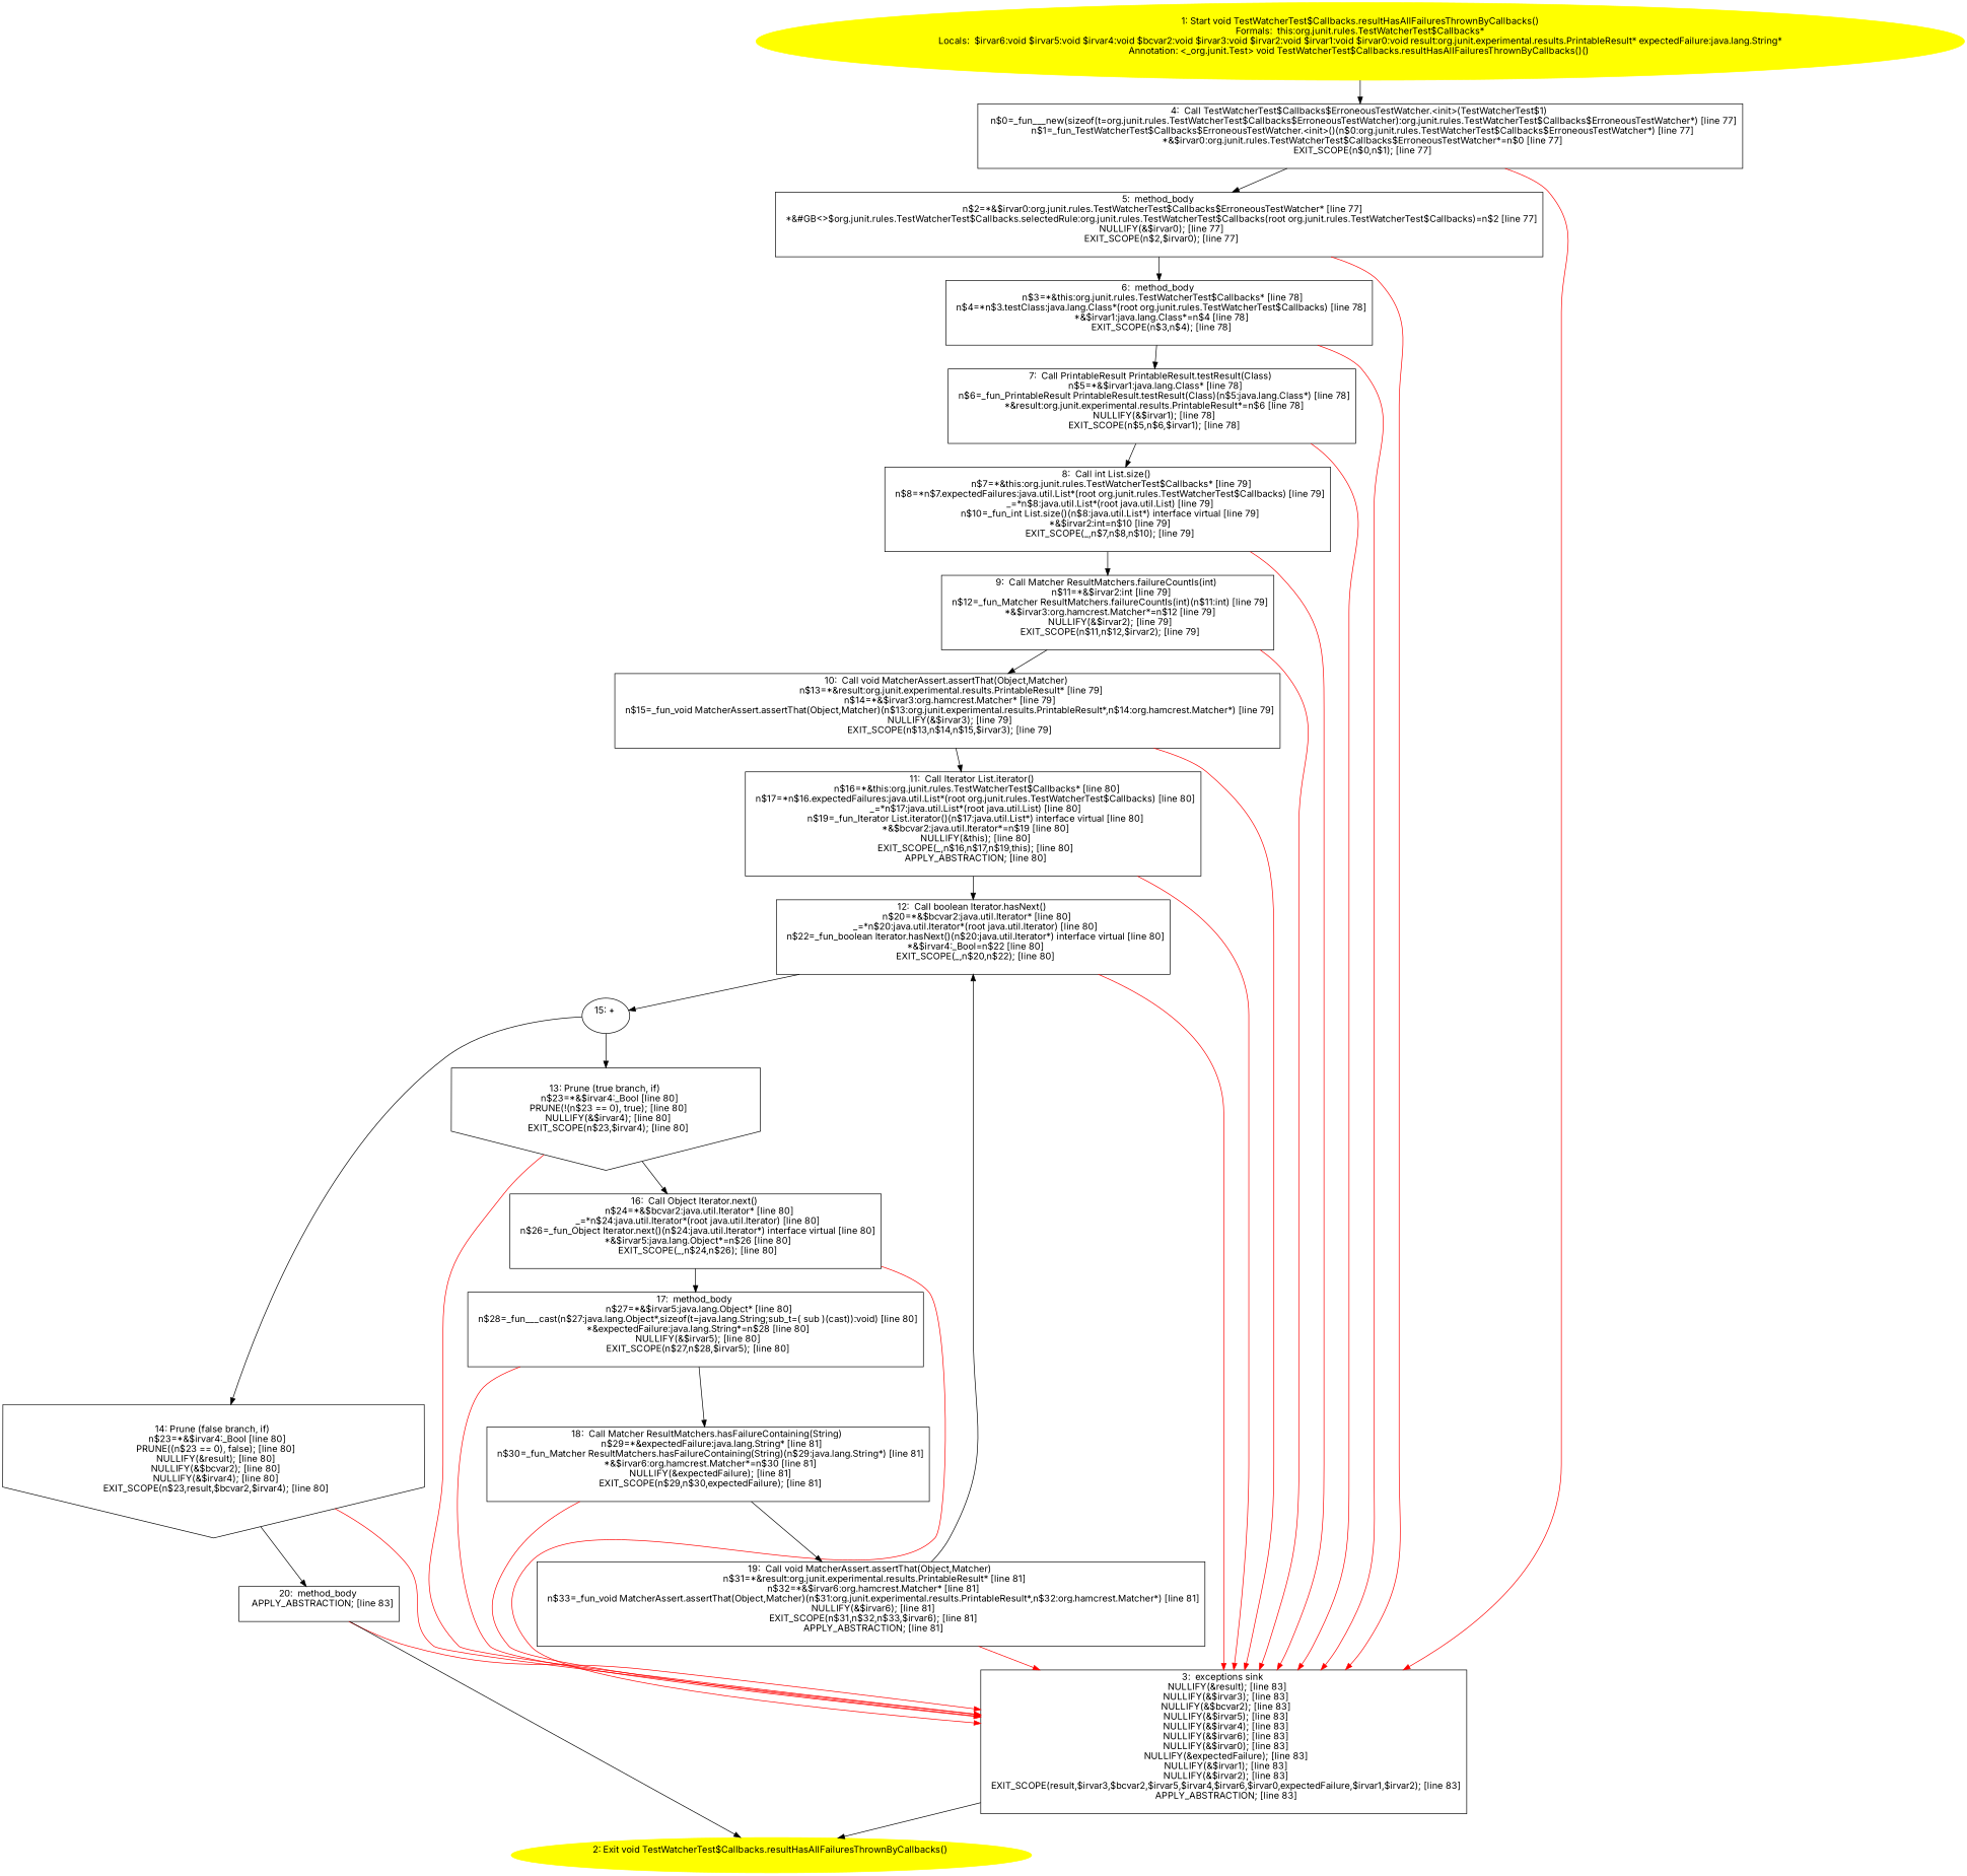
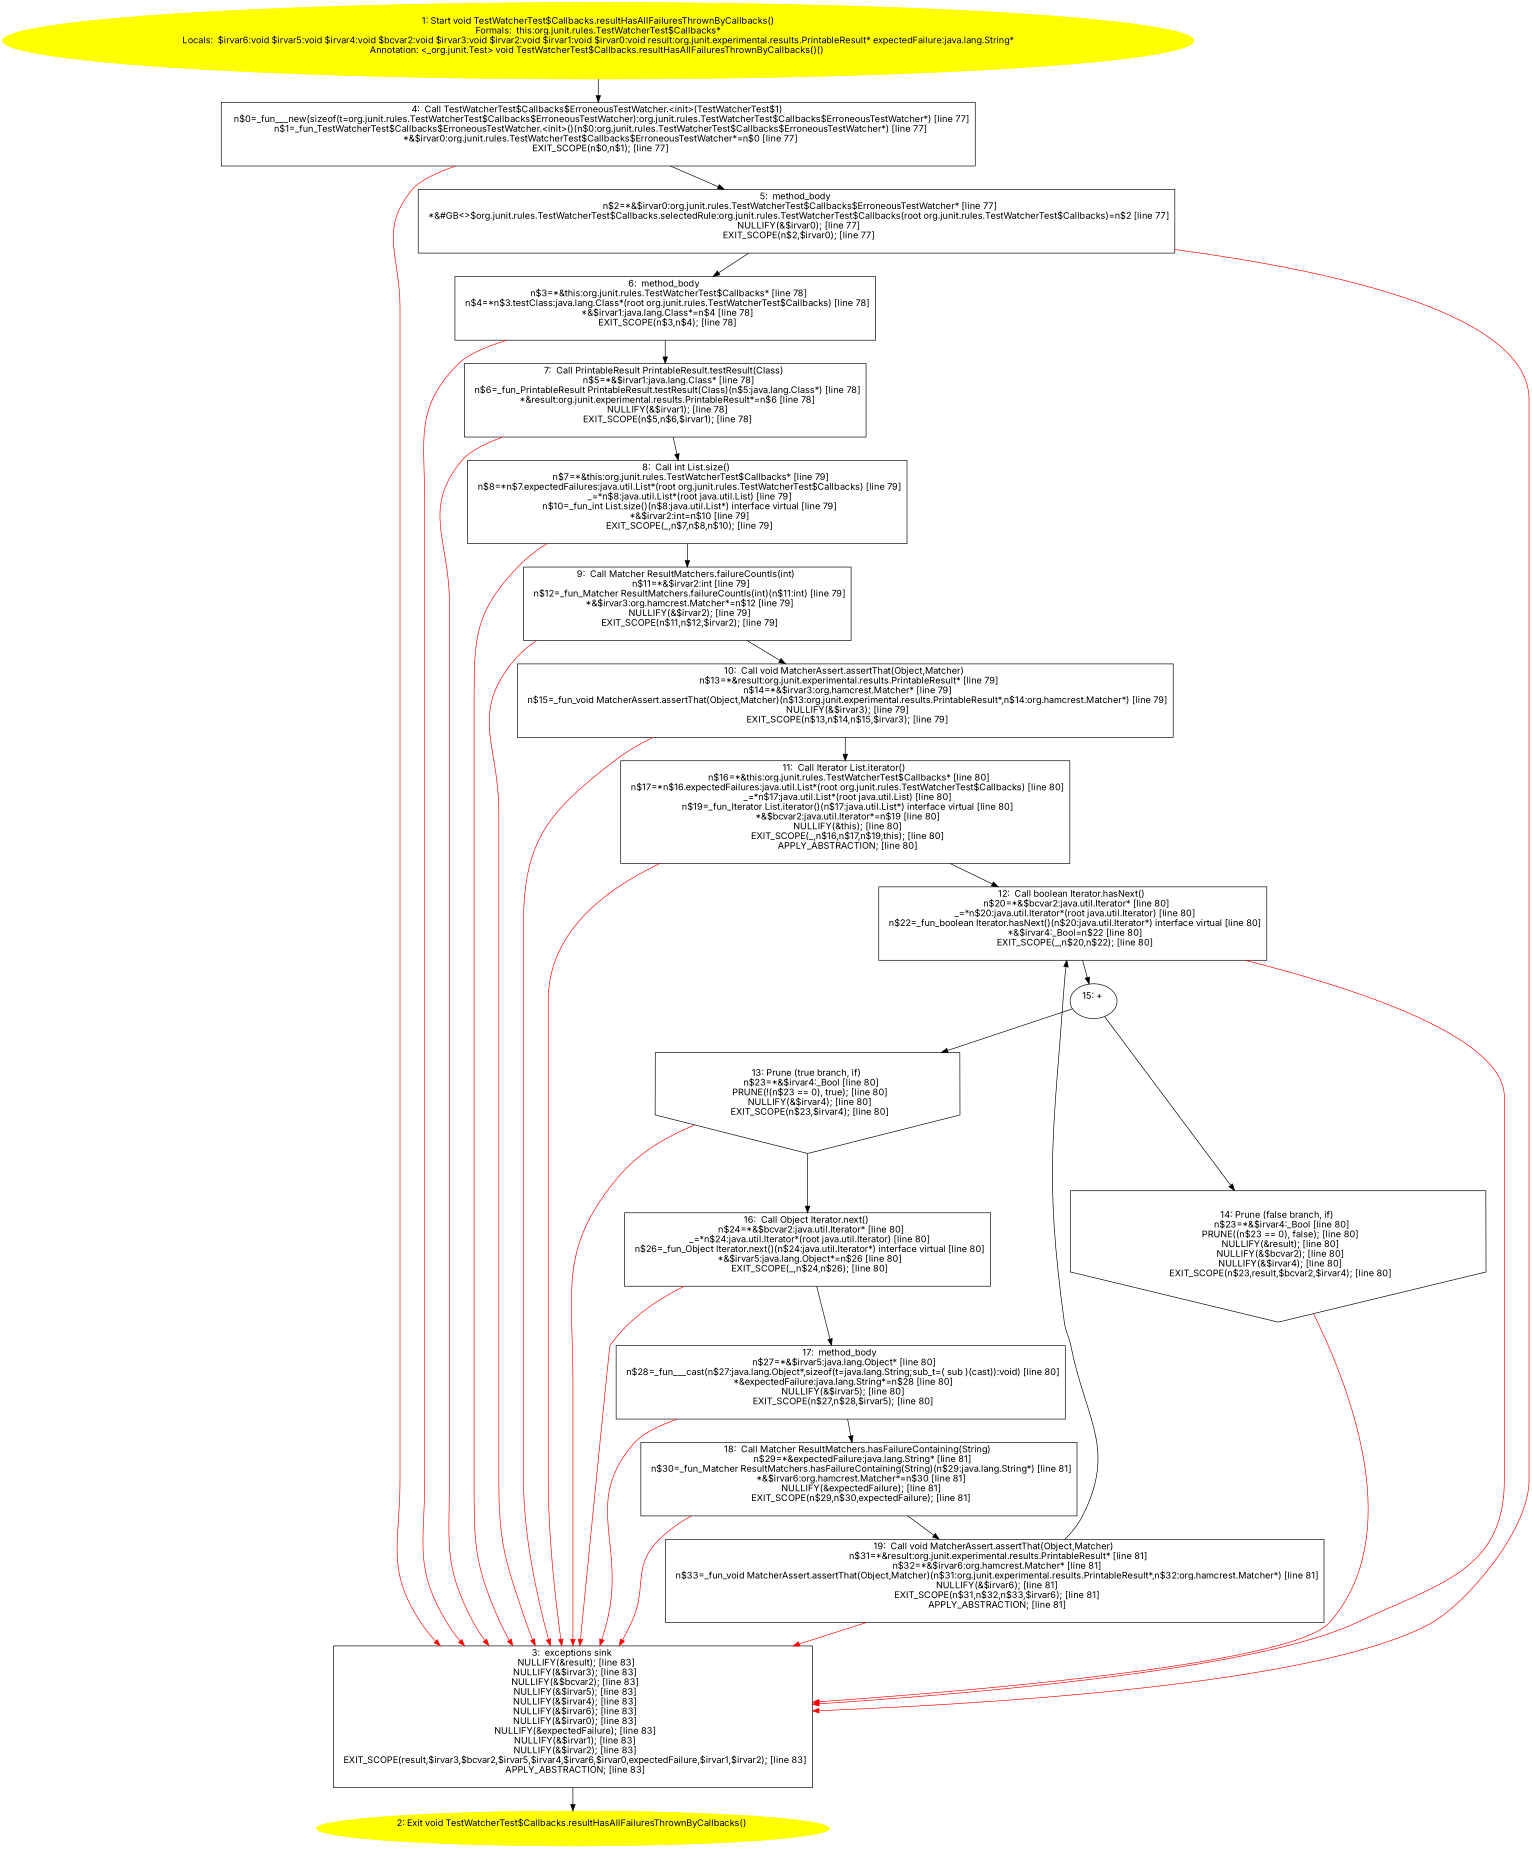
  digraph {
    fontname=Inter
    node [fontname=Inter shape=box]
    edge [fontname=Inter]
    n1 [color=yellow label="1: Start void TestWatcherTest$Callbacks.resultHasAllFailuresThrownByCallbacks()\nFormals:  this:org.junit.rules.TestWatcherTest$Callbacks*\nLocals:  $irvar6:void $irvar5:void $irvar4:void $bcvar2:void $irvar3:void $irvar2:void $irvar1:void $irvar0:void result:org.junit.experimental.results.PrintableResult* expectedFailure:java.lang.String*\nAnnotation: <_org.junit.Test> void TestWatcherTest$Callbacks.resultHasAllFailuresThrownByCallbacks()() \n  " style=filled shape=""]
    n2 [label="4:  Call TestWatcherTest$Callbacks$ErroneousTestWatcher.<init>(TestWatcherTest$1) \n   n$0=_fun___new(sizeof(t=org.junit.rules.TestWatcherTest$Callbacks$ErroneousTestWatcher):org.junit.rules.TestWatcherTest$Callbacks$ErroneousTestWatcher*) [line 77]\n  n$1=_fun_TestWatcherTest$Callbacks$ErroneousTestWatcher.<init>()(n$0:org.junit.rules.TestWatcherTest$Callbacks$ErroneousTestWatcher*) [line 77]\n  *&$irvar0:org.junit.rules.TestWatcherTest$Callbacks$ErroneousTestWatcher*=n$0 [line 77]\n  EXIT_SCOPE(n$0,n$1); [line 77]\n "]
    n3 [label="3:  exceptions sink \n   NULLIFY(&result); [line 83]\n  NULLIFY(&$irvar3); [line 83]\n  NULLIFY(&$bcvar2); [line 83]\n  NULLIFY(&$irvar5); [line 83]\n  NULLIFY(&$irvar4); [line 83]\n  NULLIFY(&$irvar6); [line 83]\n  NULLIFY(&$irvar0); [line 83]\n  NULLIFY(&expectedFailure); [line 83]\n  NULLIFY(&$irvar1); [line 83]\n  NULLIFY(&$irvar2); [line 83]\n  EXIT_SCOPE(result,$irvar3,$bcvar2,$irvar5,$irvar4,$irvar6,$irvar0,expectedFailure,$irvar1,$irvar2); [line 83]\n  APPLY_ABSTRACTION; [line 83]\n "]
    n4 [label="5:  method_body \n   n$2=*&$irvar0:org.junit.rules.TestWatcherTest$Callbacks$ErroneousTestWatcher* [line 77]\n  *&#GB<>$org.junit.rules.TestWatcherTest$Callbacks.selectedRule:org.junit.rules.TestWatcherTest$Callbacks(root org.junit.rules.TestWatcherTest$Callbacks)=n$2 [line 77]\n  NULLIFY(&$irvar0); [line 77]\n  EXIT_SCOPE(n$2,$irvar0); [line 77]\n "]
    n5 [color=yellow label="2: Exit void TestWatcherTest$Callbacks.resultHasAllFailuresThrownByCallbacks() \n  " style=filled shape=""]
    n6 [label="6:  method_body \n   n$3=*&this:org.junit.rules.TestWatcherTest$Callbacks* [line 78]\n  n$4=*n$3.testClass:java.lang.Class*(root org.junit.rules.TestWatcherTest$Callbacks) [line 78]\n  *&$irvar1:java.lang.Class*=n$4 [line 78]\n  EXIT_SCOPE(n$3,n$4); [line 78]\n "]
    n7 [label="7:  Call PrintableResult PrintableResult.testResult(Class) \n   n$5=*&$irvar1:java.lang.Class* [line 78]\n  n$6=_fun_PrintableResult PrintableResult.testResult(Class)(n$5:java.lang.Class*) [line 78]\n  *&result:org.junit.experimental.results.PrintableResult*=n$6 [line 78]\n  NULLIFY(&$irvar1); [line 78]\n  EXIT_SCOPE(n$5,n$6,$irvar1); [line 78]\n "]
    n8 [label="8:  Call int List.size() \n   n$7=*&this:org.junit.rules.TestWatcherTest$Callbacks* [line 79]\n  n$8=*n$7.expectedFailures:java.util.List*(root org.junit.rules.TestWatcherTest$Callbacks) [line 79]\n  _=*n$8:java.util.List*(root java.util.List) [line 79]\n  n$10=_fun_int List.size()(n$8:java.util.List*) interface virtual [line 79]\n  *&$irvar2:int=n$10 [line 79]\n  EXIT_SCOPE(_,n$7,n$8,n$10); [line 79]\n "]
    n9 [label="9:  Call Matcher ResultMatchers.failureCountIs(int) \n   n$11=*&$irvar2:int [line 79]\n  n$12=_fun_Matcher ResultMatchers.failureCountIs(int)(n$11:int) [line 79]\n  *&$irvar3:org.hamcrest.Matcher*=n$12 [line 79]\n  NULLIFY(&$irvar2); [line 79]\n  EXIT_SCOPE(n$11,n$12,$irvar2); [line 79]\n "]
    n10 [label="10:  Call void MatcherAssert.assertThat(Object,Matcher) \n   n$13=*&result:org.junit.experimental.results.PrintableResult* [line 79]\n  n$14=*&$irvar3:org.hamcrest.Matcher* [line 79]\n  n$15=_fun_void MatcherAssert.assertThat(Object,Matcher)(n$13:org.junit.experimental.results.PrintableResult*,n$14:org.hamcrest.Matcher*) [line 79]\n  NULLIFY(&$irvar3); [line 79]\n  EXIT_SCOPE(n$13,n$14,n$15,$irvar3); [line 79]\n "]
    n11 [label="11:  Call Iterator List.iterator() \n   n$16=*&this:org.junit.rules.TestWatcherTest$Callbacks* [line 80]\n  n$17=*n$16.expectedFailures:java.util.List*(root org.junit.rules.TestWatcherTest$Callbacks) [line 80]\n  _=*n$17:java.util.List*(root java.util.List) [line 80]\n  n$19=_fun_Iterator List.iterator()(n$17:java.util.List*) interface virtual [line 80]\n  *&$bcvar2:java.util.Iterator*=n$19 [line 80]\n  NULLIFY(&this); [line 80]\n  EXIT_SCOPE(_,n$16,n$17,n$19,this); [line 80]\n  APPLY_ABSTRACTION; [line 80]\n "]
    n12 [label="12:  Call boolean Iterator.hasNext() \n   n$20=*&$bcvar2:java.util.Iterator* [line 80]\n  _=*n$20:java.util.Iterator*(root java.util.Iterator) [line 80]\n  n$22=_fun_boolean Iterator.hasNext()(n$20:java.util.Iterator*) interface virtual [line 80]\n  *&$irvar4:_Bool=n$22 [line 80]\n  EXIT_SCOPE(_,n$20,n$22); [line 80]\n "]
    n13 [label="15: + \n  " shape=""]
    n14 [label="13: Prune (true branch, if) \n   n$23=*&$irvar4:_Bool [line 80]\n  PRUNE(!(n$23 == 0), true); [line 80]\n  NULLIFY(&$irvar4); [line 80]\n  EXIT_SCOPE(n$23,$irvar4); [line 80]\n " shape=invhouse]
    n15 [label="14: Prune (false branch, if) \n   n$23=*&$irvar4:_Bool [line 80]\n  PRUNE((n$23 == 0), false); [line 80]\n  NULLIFY(&result); [line 80]\n  NULLIFY(&$bcvar2); [line 80]\n  NULLIFY(&$irvar4); [line 80]\n  EXIT_SCOPE(n$23,result,$bcvar2,$irvar4); [line 80]\n " shape=invhouse]
    n16 [label="16:  Call Object Iterator.next() \n   n$24=*&$bcvar2:java.util.Iterator* [line 80]\n  _=*n$24:java.util.Iterator*(root java.util.Iterator) [line 80]\n  n$26=_fun_Object Iterator.next()(n$24:java.util.Iterator*) interface virtual [line 80]\n  *&$irvar5:java.lang.Object*=n$26 [line 80]\n  EXIT_SCOPE(_,n$24,n$26); [line 80]\n "]
    n17 [label="17:  method_body \n   n$27=*&$irvar5:java.lang.Object* [line 80]\n  n$28=_fun___cast(n$27:java.lang.Object*,sizeof(t=java.lang.String;sub_t=( sub )(cast)):void) [line 80]\n  *&expectedFailure:java.lang.String*=n$28 [line 80]\n  NULLIFY(&$irvar5); [line 80]\n  EXIT_SCOPE(n$27,n$28,$irvar5); [line 80]\n "]
-   n18 [label="20:  method_body \n   APPLY_ABSTRACTION; [line 83]\n "]
    n19 [label="18:  Call Matcher ResultMatchers.hasFailureContaining(String) \n   n$29=*&expectedFailure:java.lang.String* [line 81]\n  n$30=_fun_Matcher ResultMatchers.hasFailureContaining(String)(n$29:java.lang.String*) [line 81]\n  *&$irvar6:org.hamcrest.Matcher*=n$30 [line 81]\n  NULLIFY(&expectedFailure); [line 81]\n  EXIT_SCOPE(n$29,n$30,expectedFailure); [line 81]\n "]
    n20 [label="19:  Call void MatcherAssert.assertThat(Object,Matcher) \n   n$31=*&result:org.junit.experimental.results.PrintableResult* [line 81]\n  n$32=*&$irvar6:org.hamcrest.Matcher* [line 81]\n  n$33=_fun_void MatcherAssert.assertThat(Object,Matcher)(n$31:org.junit.experimental.results.PrintableResult*,n$32:org.hamcrest.Matcher*) [line 81]\n  NULLIFY(&$irvar6); [line 81]\n  EXIT_SCOPE(n$31,n$32,n$33,$irvar6); [line 81]\n  APPLY_ABSTRACTION; [line 81]\n "]
    n1 -> n2
    n2 -> n3 [color=red]
    n2 -> n4
    n3 -> n5
    n4 -> n3 [color=red]
    n4 -> n6
    n6 -> n3 [color=red]
    n6 -> n7
    n7 -> n3 [color=red]
    n7 -> n8
    n8 -> n3 [color=red]
    n8 -> n9
    n9 -> n3 [color=red]
    n9 -> n10
    n10 -> n3 [color=red]
    n10 -> n11
    n11 -> n3 [color=red]
    n11 -> n12
    n12 -> n3 [color=red]
    n12 -> n13
    n13 -> n14
    n13 -> n15
    n14 -> n3 [color=red]
    n14 -> n16
    n15 -> n3 [color=red]
-   n15 -> n18
    n16 -> n3 [color=red]
    n16 -> n17
    n17 -> n3 [color=red]
    n17 -> n19
-   n18 -> n3 [color=red]
-   n18 -> n5
    n19 -> n3 [color=red]
    n19 -> n20
    n20 -> n3 [color=red]
    n20 -> n12
  }
